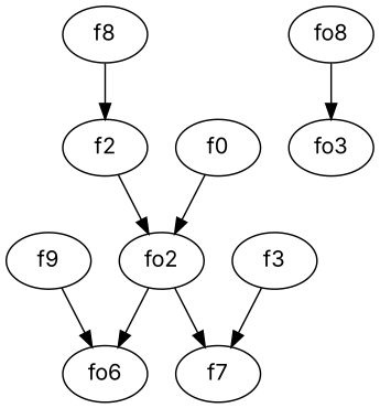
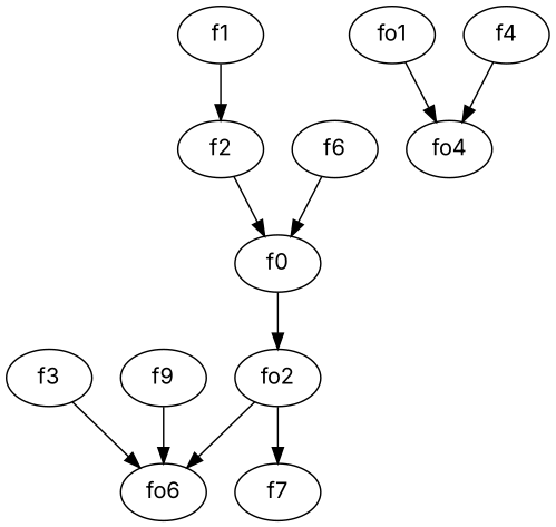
  strict digraph {
    fontname=Inter
    node [fontname=Inter]
    edge [fontname=Inter weight=2]
-   f1 [label=f8]
+   f1
    f2
-   fo1 [label=fo8]
-   fo3
+   fo1
+   fo3 [label=fo4]
    n5 [label=f0]
    fo2
    n7 [label=fo6]
    f3
+   f4
    n10 [label=f9]
+   f6
    f7
    f1 -> f2
-   f2 -> fo2
+   f2 -> n5
    fo1 -> fo3
    n5 -> fo2
    fo2 -> n7
    fo2 -> f7
-   f3 -> f7
+   f3 -> n7
+   f4 -> fo3
    n10 -> n7
+   f6 -> n5
  }
